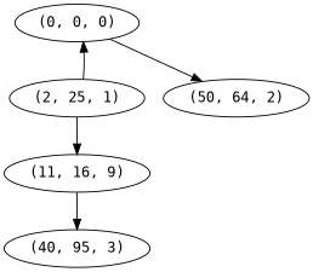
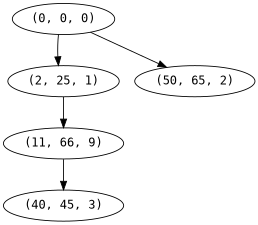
  digraph {
    fontname="DejaVu Sans Mono"
    node [fontname="DejaVu Sans Mono"]
    edge [fontname="DejaVu Sans Mono"]
    "(0, 0, 0)"
    "(2, 25, 1)"
-   "(50, 65, 2)" [label="(50, 64, 2)"]
-   "(11, 16, 9)"
-   "(40, 45, 3)" [label="(40, 95, 3)"]
-   "(2, 25, 1)" -> "(0, 0, 0)"
+   "(50, 65, 2)"
+   "(11, 16, 9)" [label="(11, 66, 9)"]
+   "(40, 45, 3)"
+   "(0, 0, 0)" -> "(2, 25, 1)"
    "(0, 0, 0)" -> "(50, 65, 2)"
    "(2, 25, 1)" -> "(11, 16, 9)"
    "(11, 16, 9)" -> "(40, 45, 3)"
  }
